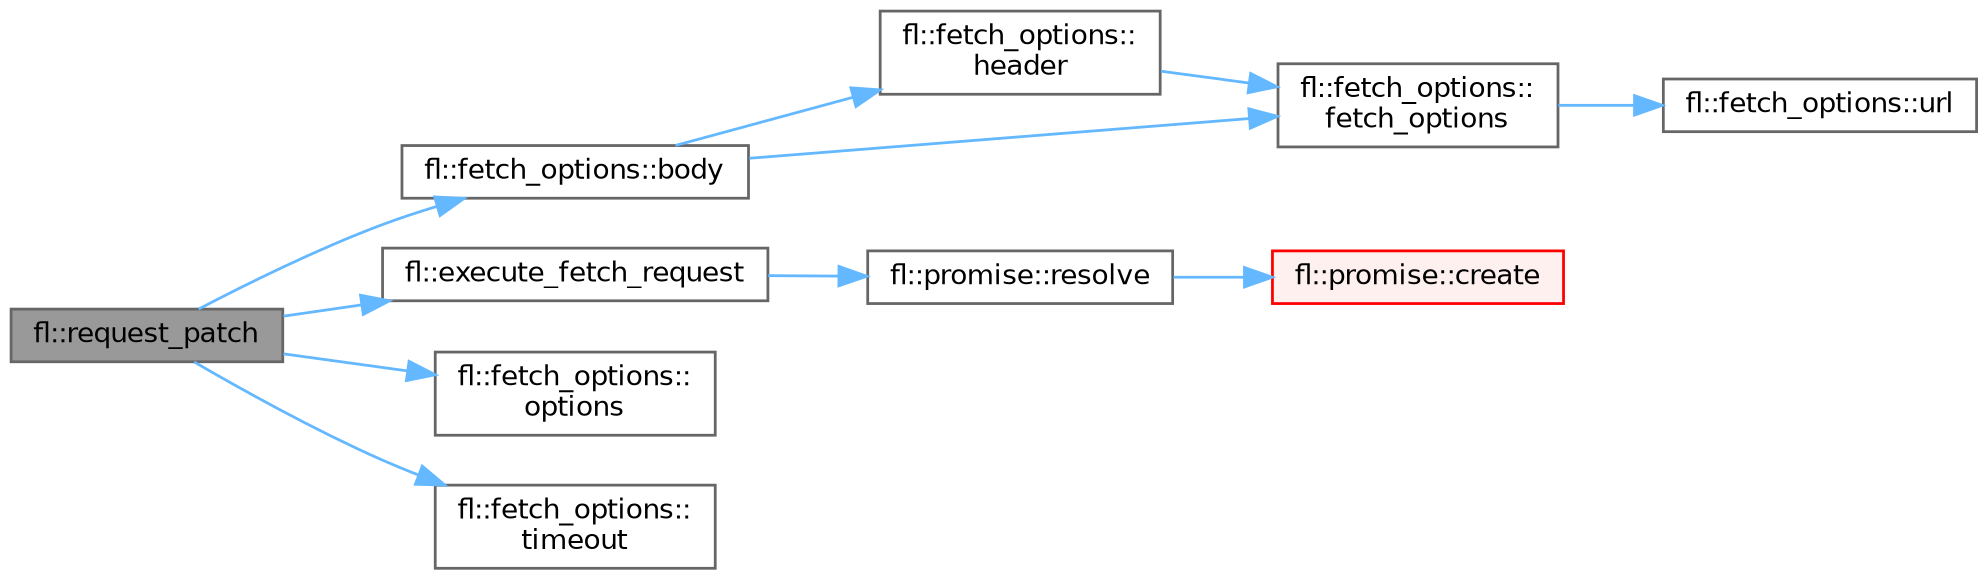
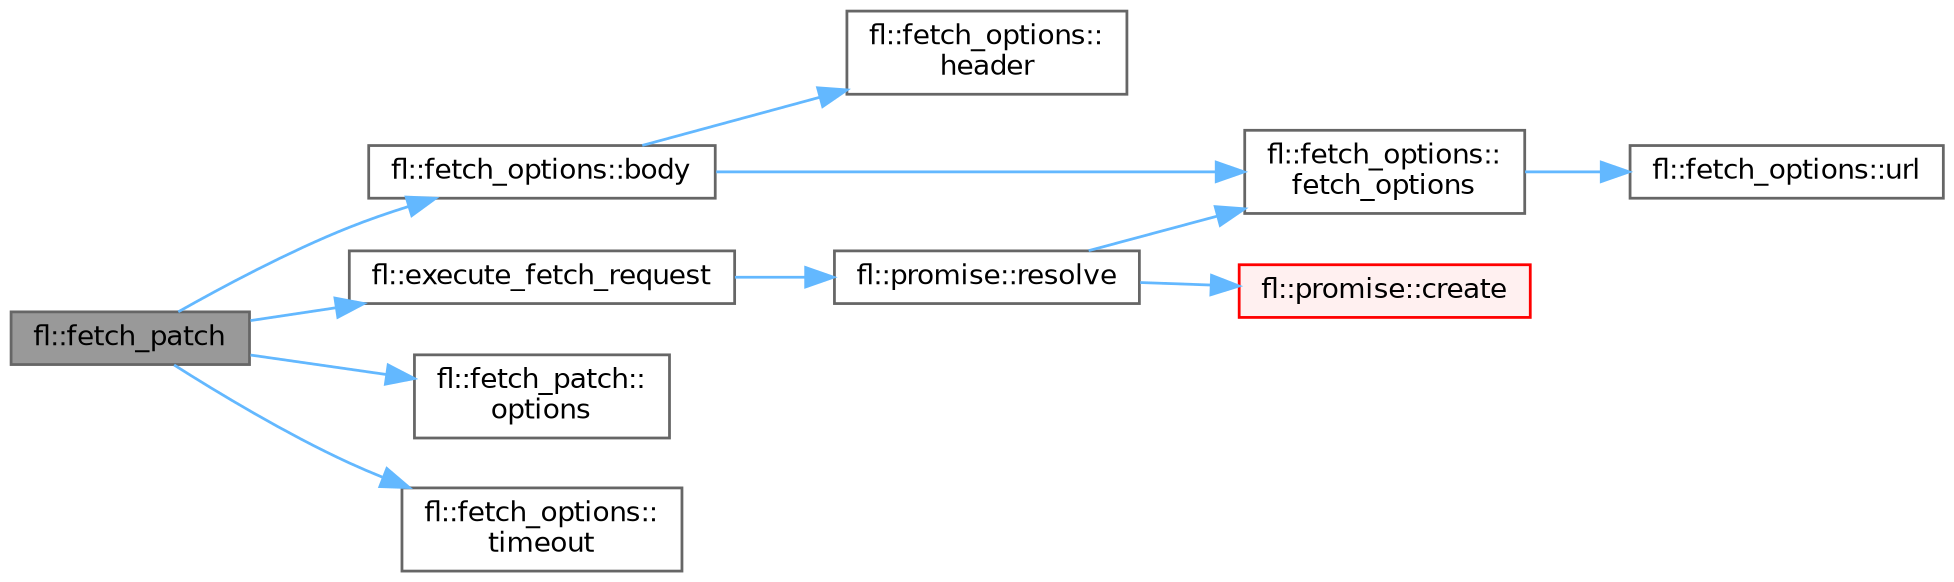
  digraph {
    rankdir=LR
    node [color=grey40 fillcolor=white fontname=Helvetica fontsize=10 shape=box style=filled]
    edge [color=steelblue1 fontname=Helvetica fontsize=10 labelfontname=Helvetica labelfontsize=10 style=solid]
-   n1 [color=gray40 fillcolor=grey60 fontcolor=black height=0.2 label="fl::request_patch" width=0.4]
+   n1 [color=gray40 fillcolor=grey60 fontcolor=black height=0.2 label="fl::fetch_patch" width=0.4]
    n2 [height=0.2 label="fl::fetch_options::body" width=0.4]
    n3 [height=0.2 label="fl::execute_fetch_request" width=0.4]
-   n4 [height=0.2 label="fl::fetch_options::\loptions" width=0.4]
+   n4 [height=0.2 label="fl::fetch_patch::\loptions" width=0.4]
    n5 [height=0.2 label="fl::fetch_options::\ltimeout" width=0.4]
    n6 [height=0.2 label="fl::fetch_options::\lheader" width=0.4]
    n7 [height=0.2 label="fl::fetch_options::\lfetch_options" width=0.4]
    n8 [height=0.2 label="fl::promise::resolve" width=0.4]
    n9 [height=0.2 label="fl::fetch_options::url" width=0.4]
    n10 [color=red fillcolor="#FFF0F0" height=0.2 label="fl::promise::create" width=0.4]
    n1 -> n2
    n1 -> n3
    n1 -> n4
    n1 -> n5
    n2 -> n6
    n2 -> n7
    n3 -> n8
-   n6 -> n7
+   n8 -> n7
    n7 -> n9
    n8 -> n10
  }
